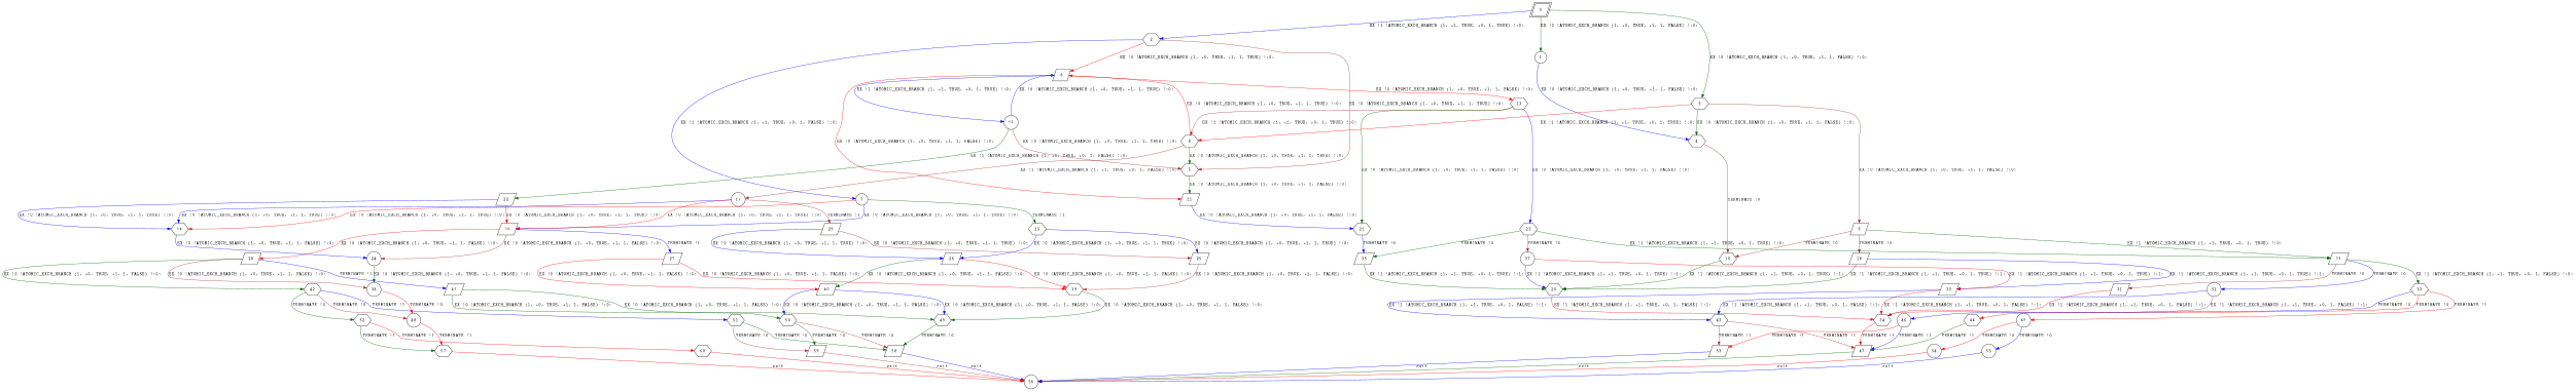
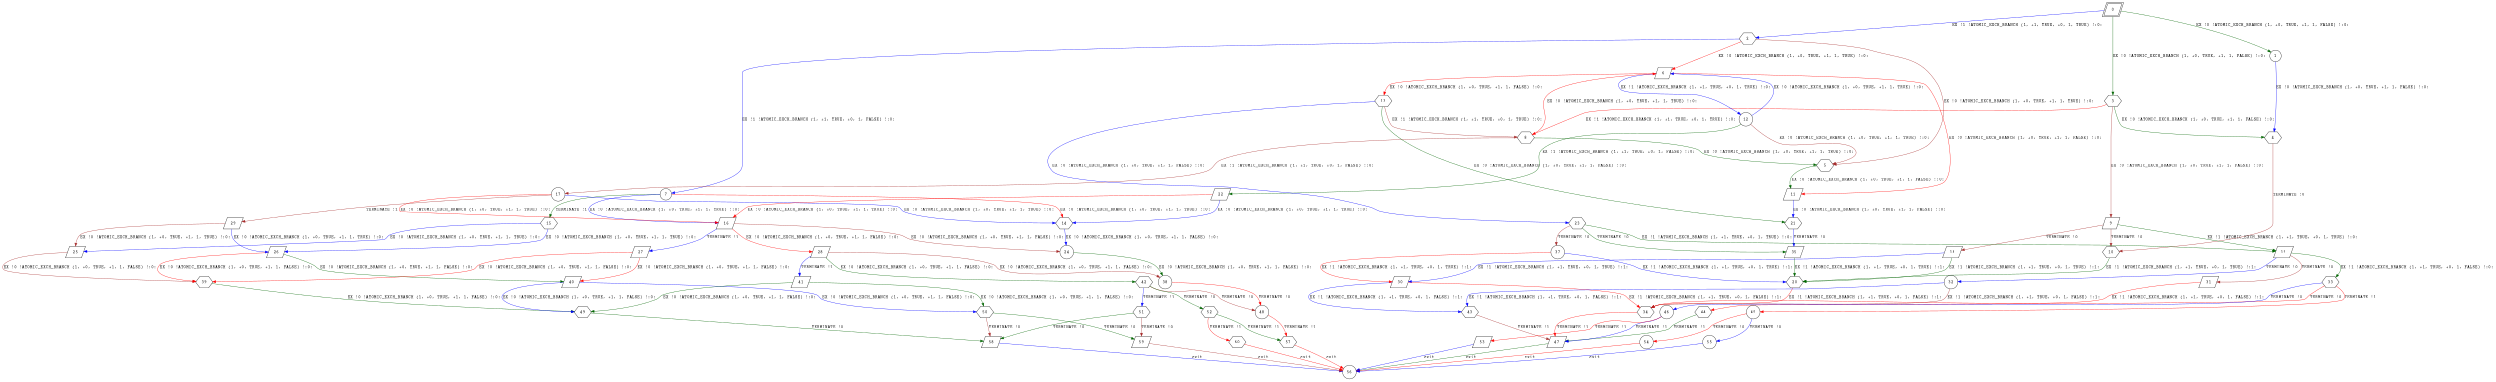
  digraph {
    fontname="Courier Prime"
    node [fontname="Courier Prime" shape=hexagon]
    edge [color=blue fontname="Courier Prime"]
    0 [peripheries=2 shape=parallelogram]
    1 [shape=circle]
    2
    3
    4
    5
    6 [shape=parallelogram]
    7 [shape=circle]
    8
    9 [shape=parallelogram]
    10
    11 [shape=parallelogram]
    12 [shape=circle]
    13
    14
    15
    16 [shape=parallelogram]
    17 [shape=circle]
    18 [shape=parallelogram]
    19 [shape=parallelogram]
    20
    21
    22 [shape=parallelogram]
    23
    24 [shape=circle]
    25 [shape=parallelogram]
    26 [shape=parallelogram]
    27 [shape=parallelogram]
    28 [shape=parallelogram]
    29 [shape=parallelogram]
    30 [shape=parallelogram]
    31 [shape=parallelogram]
    32 [shape=circle]
    33
    34
    35 [shape=parallelogram]
    37 [shape=circle]
    38 [shape=circle]
    39
    40 [shape=parallelogram]
    41 [shape=parallelogram]
    42
    43
    44
    45 [shape=circle]
    46 [shape=circle]
    47 [shape=parallelogram]
    48 [shape=circle]
    49
    50
    51
    52
    53 [shape=parallelogram]
    54 [shape=circle]
    55 [shape=circle]
    56 [shape=circle]
    57
    58 [shape=parallelogram]
    59 [shape=parallelogram]
    60
    0 -> 1 [color=darkgreen label="EX !0 !ATOMIC_EXCH_BRANCH (1, +0, TRUE, +1, 1, FALSE) !:0:"]
    0 -> 2 [label="EX !1 !ATOMIC_EXCH_BRANCH (1, +1, TRUE, +0, 1, TRUE) !:0:"]
    0 -> 3 [color=darkgreen label="EX !0 !ATOMIC_EXCH_BRANCH (1, +0, TRUE, +1, 1, FALSE) !:0:"]
    1 -> 4 [label="EX !0 !ATOMIC_EXCH_BRANCH (1, +0, TRUE, +1, 1, FALSE) !:0:"]
    2 -> 5 [color=brown label="EX !0 !ATOMIC_EXCH_BRANCH (1, +0, TRUE, +1, 1, TRUE) !:0:"]
    2 -> 6 [color=red label="EX !0 !ATOMIC_EXCH_BRANCH (1, +0, TRUE, +1, 1, TRUE) !:0:"]
    2 -> 7 [label="EX !1 !ATOMIC_EXCH_BRANCH (1, +1, TRUE, +0, 1, FALSE) !:0:"]
    3 -> 4 [color=darkgreen label="EX !0 !ATOMIC_EXCH_BRANCH (1, +0, TRUE, +1, 1, FALSE) !:0:"]
    3 -> 8 [color=red label="EX !1 !ATOMIC_EXCH_BRANCH (1, +1, TRUE, +0, 1, TRUE) !:0:"]
    3 -> 9 [color=brown label="EX !0 !ATOMIC_EXCH_BRANCH (1, +0, TRUE, +1, 1, FALSE) !:0:"]
    4 -> 10 [color=brown label="TERMINATE !0"]
    5 -> 11 [color=darkgreen label="EX !0 !ATOMIC_EXCH_BRANCH (1, +0, TRUE, +1, 1, FALSE) !:0:"]
    6 -> 11 [color=red label="EX !0 !ATOMIC_EXCH_BRANCH (1, +0, TRUE, +1, 1, FALSE) !:0:"]
    6 -> 12 [label="EX !1 !ATOMIC_EXCH_BRANCH (1, +1, TRUE, +0, 1, TRUE) !:0:"]
    6 -> 13 [color=red label="EX !0 !ATOMIC_EXCH_BRANCH (1, +0, TRUE, +1, 1, FALSE) !:0:"]
    7 -> 14 [color=red label="EX !0 !ATOMIC_EXCH_BRANCH (1, +0, TRUE, +1, 1, TRUE) !:0:"]
    7 -> 15 [color=darkgreen label="TERMINATE !1"]
    7 -> 16 [label="EX !0 !ATOMIC_EXCH_BRANCH (1, +0, TRUE, +1, 1, TRUE) !:0:"]
    8 -> 5 [color=darkgreen label="EX !0 !ATOMIC_EXCH_BRANCH (1, +0, TRUE, +1, 1, TRUE) !:0:"]
    8 -> 6 [color=red label="EX !0 !ATOMIC_EXCH_BRANCH (1, +0, TRUE, +1, 1, TRUE) !:0:"]
    8 -> 17 [color=brown label="EX !1 !ATOMIC_EXCH_BRANCH (1, +1, TRUE, +0, 1, FALSE) !:0:"]
    9 -> 10 [color=brown label="TERMINATE !0"]
    9 -> 18 [color=brown label="TERMINATE !0"]
    9 -> 19 [color=darkgreen label="EX !1 !ATOMIC_EXCH_BRANCH (1, +1, TRUE, +0, 1, TRUE) !:0:"]
    10 -> 20 [color=darkgreen label="EX !1 !ATOMIC_EXCH_BRANCH (1, +1, TRUE, +0, 1, TRUE) !:1:"]
    11 -> 21 [label="EX !0 !ATOMIC_EXCH_BRANCH (1, +0, TRUE, +1, 1, FALSE) !:0:"]
    12 -> 5 [color=brown label="EX !0 !ATOMIC_EXCH_BRANCH (1, +0, TRUE, +1, 1, TRUE) !:0:"]
    12 -> 6 [label="EX !0 !ATOMIC_EXCH_BRANCH (1, +0, TRUE, +1, 1, TRUE) !:0:"]
    12 -> 22 [color=darkgreen label="EX !1 !ATOMIC_EXCH_BRANCH (1, +1, TRUE, +0, 1, FALSE) !:0:"]
    13 -> 8 [color=brown label="EX !1 !ATOMIC_EXCH_BRANCH (1, +1, TRUE, +0, 1, TRUE) !:0:"]
    13 -> 21 [color=darkgreen label="EX !0 !ATOMIC_EXCH_BRANCH (1, +0, TRUE, +1, 1, FALSE) !:0:"]
    13 -> 23 [label="EX !0 !ATOMIC_EXCH_BRANCH (1, +0, TRUE, +1, 1, FALSE) !:0:"]
    14 -> 24 [label="EX !0 !ATOMIC_EXCH_BRANCH (1, +0, TRUE, +1, 1, FALSE) !:0:"]
    15 -> 25 [label="EX !0 !ATOMIC_EXCH_BRANCH (1, +0, TRUE, +1, 1, TRUE) !:0:"]
    15 -> 26 [label="EX !0 !ATOMIC_EXCH_BRANCH (1, +0, TRUE, +1, 1, TRUE) !:0:"]
    16 -> 24 [color=brown label="EX !0 !ATOMIC_EXCH_BRANCH (1, +0, TRUE, +1, 1, FALSE) !:0:"]
    16 -> 27 [label="TERMINATE !1"]
    16 -> 28 [color=red label="EX !0 !ATOMIC_EXCH_BRANCH (1, +0, TRUE, +1, 1, FALSE) !:0:"]
    17 -> 14 [label="EX !0 !ATOMIC_EXCH_BRANCH (1, +0, TRUE, +1, 1, TRUE) !:0:"]
    17 -> 16 [color=red label="EX !0 !ATOMIC_EXCH_BRANCH (1, +0, TRUE, +1, 1, TRUE) !:0:"]
    17 -> 29 [color=brown label="TERMINATE !1"]
    18 -> 20 [color=darkgreen label="EX !1 !ATOMIC_EXCH_BRANCH (1, +1, TRUE, +0, 1, TRUE) !:1:"]
    18 -> 30 [label="EX !1 !ATOMIC_EXCH_BRANCH (1, +1, TRUE, +0, 1, TRUE) !:1:"]
    19 -> 31 [color=brown label="TERMINATE !0"]
    19 -> 32 [label="TERMINATE !0"]
    19 -> 33 [color=darkgreen label="EX !1 !ATOMIC_EXCH_BRANCH (1, +1, TRUE, +0, 1, FALSE) !:0:"]
    20 -> 34 [color=red label="EX !1 !ATOMIC_EXCH_BRANCH (1, +1, TRUE, +0, 1, FALSE) !:1:"]
    21 -> 35 [label="TERMINATE !0"]
    22 -> 14 [label="EX !0 !ATOMIC_EXCH_BRANCH (1, +0, TRUE, +1, 1, TRUE) !:0:"]
    22 -> 16 [color=red label="EX !0 !ATOMIC_EXCH_BRANCH (1, +0, TRUE, +1, 1, TRUE) !:0:"]
    23 -> 19 [color=darkgreen label="EX !1 !ATOMIC_EXCH_BRANCH (1, +1, TRUE, +0, 1, TRUE) !:0:"]
    23 -> 35 [color=darkgreen label="TERMINATE !0"]
    23 -> 37 [color=brown label="TERMINATE !0"]
    24 -> 38 [color=darkgreen label="EX !0 !ATOMIC_EXCH_BRANCH (1, +0, TRUE, +1, 1, FALSE) !:0:"]
    25 -> 39 [color=brown label="EX !0 !ATOMIC_EXCH_BRANCH (1, +0, TRUE, +1, 1, FALSE) !:0:"]
    26 -> 39 [color=red label="EX !0 !ATOMIC_EXCH_BRANCH (1, +0, TRUE, +1, 1, FALSE) !:0:"]
    26 -> 40 [color=darkgreen label="EX !0 !ATOMIC_EXCH_BRANCH (1, +0, TRUE, +1, 1, FALSE) !:0:"]
    27 -> 39 [color=red label="EX !0 !ATOMIC_EXCH_BRANCH (1, +0, TRUE, +1, 1, FALSE) !:0:"]
    27 -> 40 [color=red label="EX !0 !ATOMIC_EXCH_BRANCH (1, +0, TRUE, +1, 1, FALSE) !:0:"]
    28 -> 38 [color=brown label="EX !0 !ATOMIC_EXCH_BRANCH (1, +0, TRUE, +1, 1, FALSE) !:0:"]
    28 -> 41 [label="TERMINATE !1"]
    28 -> 42 [color=darkgreen label="EX !0 !ATOMIC_EXCH_BRANCH (1, +0, TRUE, +1, 1, FALSE) !:0:"]
    29 -> 25 [color=brown label="EX !0 !ATOMIC_EXCH_BRANCH (1, +0, TRUE, +1, 1, TRUE) !:0:"]
    29 -> 26 [label="EX !0 !ATOMIC_EXCH_BRANCH (1, +0, TRUE, +1, 1, TRUE) !:0:"]
    30 -> 34 [color=red label="EX !1 !ATOMIC_EXCH_BRANCH (1, +1, TRUE, +0, 1, FALSE) !:1:"]
    30 -> 43 [label="EX !1 !ATOMIC_EXCH_BRANCH (1, +1, TRUE, +0, 1, FALSE) !:1:"]
    31 -> 34 [color=red label="EX !1 !ATOMIC_EXCH_BRANCH (1, +1, TRUE, +0, 1, FALSE) !:1:"]
    32 -> 34 [color=brown label="EX !1 !ATOMIC_EXCH_BRANCH (1, +1, TRUE, +0, 1, FALSE) !:1:"]
    32 -> 43 [label="EX !1 !ATOMIC_EXCH_BRANCH (1, +1, TRUE, +0, 1, FALSE) !:1:"]
    33 -> 44 [color=red label="TERMINATE !0"]
    33 -> 45 [color=red label="TERMINATE !1"]
    33 -> 46 [label="TERMINATE !0"]
    34 -> 47 [color=red label="TERMINATE !1"]
    35 -> 20 [color=darkgreen label="EX !1 !ATOMIC_EXCH_BRANCH (1, +1, TRUE, +0, 1, TRUE) !:1:"]
    37 -> 20 [label="EX !1 !ATOMIC_EXCH_BRANCH (1, +1, TRUE, +0, 1, TRUE) !:1:"]
    37 -> 30 [color=red label="EX !1 !ATOMIC_EXCH_BRANCH (1, +1, TRUE, +0, 1, TRUE) !:1:"]
    38 -> 48 [color=red label="TERMINATE !0"]
    39 -> 49 [color=darkgreen label="EX !0 !ATOMIC_EXCH_BRANCH (1, +0, TRUE, +1, 1, FALSE) !:0:"]
    40 -> 49 [label="EX !0 !ATOMIC_EXCH_BRANCH (1, +0, TRUE, +1, 1, FALSE) !:0:"]
    40 -> 50 [label="EX !0 !ATOMIC_EXCH_BRANCH (1, +0, TRUE, +1, 1, FALSE) !:0:"]
    41 -> 49 [color=darkgreen label="EX !0 !ATOMIC_EXCH_BRANCH (1, +0, TRUE, +1, 1, FALSE) !:0:"]
    41 -> 50 [color=darkgreen label="EX !0 !ATOMIC_EXCH_BRANCH (1, +0, TRUE, +1, 1, FALSE) !:0:"]
    42 -> 48 [color=brown label="TERMINATE !0"]
    42 -> 51 [label="TERMINATE !1"]
    42 -> 52 [color=darkgreen label="TERMINATE !0"]
    43 -> 47 [color=brown label="TERMINATE !1"]
-   43 -> 53 [color=brown label="TERMINATE !1"]
    44 -> 47 [color=darkgreen label="TERMINATE !1"]
    45 -> 54 [color=red label="TERMINATE !0"]
    45 -> 55 [label="TERMINATE !0"]
    46 -> 47 [label="TERMINATE !1"]
    46 -> 53 [color=red label="TERMINATE !1"]
    47 -> 56 [color=darkgreen label=exit]
    48 -> 57 [color=red label="TERMINATE !1"]
    49 -> 58 [color=darkgreen label="TERMINATE !0"]
    50 -> 58 [color=brown label="TERMINATE !0"]
    50 -> 59 [color=darkgreen label="TERMINATE !0"]
    51 -> 58 [color=darkgreen label="TERMINATE !0"]
    51 -> 59 [color=brown label="TERMINATE !0"]
    52 -> 57 [color=darkgreen label="TERMINATE !1"]
    52 -> 60 [color=red label="TERMINATE !1"]
    53 -> 56 [label=exit]
    54 -> 56 [color=red label=exit]
    55 -> 56 [label=exit]
    57 -> 56 [color=red label=exit]
    58 -> 56 [label=exit]
    59 -> 56 [color=brown label=exit]
    60 -> 56 [color=red label=exit]
  }
